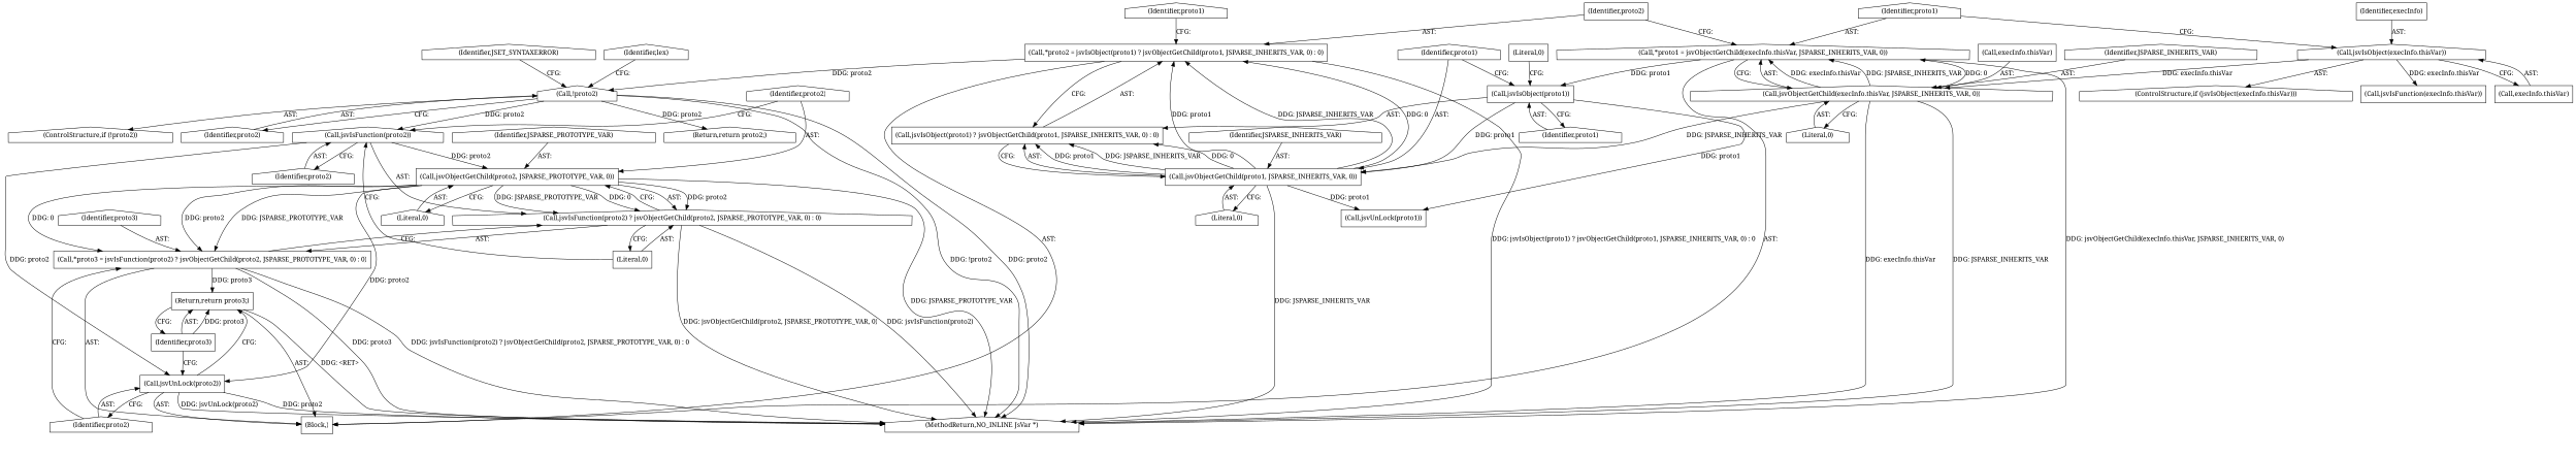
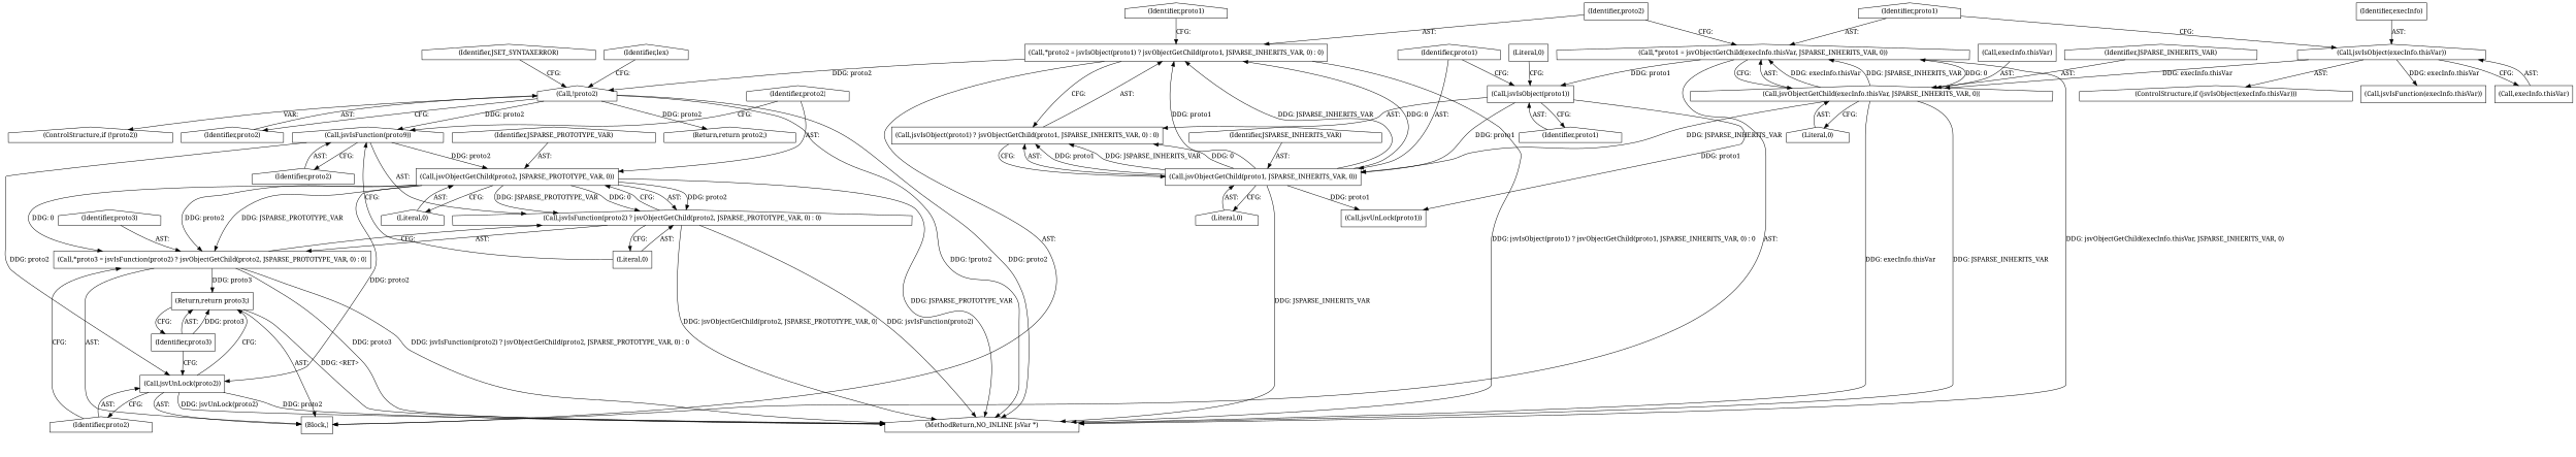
  digraph {
    fontname="Noto Serif"
    node [fontname="Noto Serif" shape=house]
    edge [fontname="Noto Serif"]
-   n1 [label="(Call,jsvIsFunction(proto2))"]
+   n1 [label="(Call,jsvIsFunction(proto9))"]
    n2 [label="(Call,jsvObjectGetChild(proto2, JSPARSE_PROTOTYPE_VAR, 0))" shape=box]
    n3 [label="(Call,jsvIsFunction(proto2) ? jsvObjectGetChild(proto2, JSPARSE_PROTOTYPE_VAR, 0) : 0)"]
    n4 [label="(Call,jsvUnLock(proto2))" shape=box]
    n5 [label="(Identifier,proto2)"]
    n6 [label="(MethodReturn,NO_INLINE JsVar *)"]
    n7 [label="(Call,*proto3 = jsvIsFunction(proto2) ? jsvObjectGetChild(proto2, JSPARSE_PROTOTYPE_VAR, 0) : 0)" shape=box]
    n8 [label="(Literal,0)"]
    n9 [label="(Literal,0)" shape=box]
    n10 [label="(Block,)" shape=box]
    n11 [label="(Return,return proto3;)" shape=box]
    n12 [label="(Identifier,proto2)"]
    n13 [label="(Call,!proto2)"]
    n14 [label="(ControlStructure,if (!proto2))"]
    n15 [label="(Identifier,proto2)"]
    n16 [label="(Return,return proto2;)"]
    n17 [label="(Call,*proto2 = jsvIsObject(proto1) ? jsvObjectGetChild(proto1, JSPARSE_INHERITS_VAR, 0) : 0)" shape=box]
    n18 [label="(Call,jsvIsObject(proto1) ? jsvObjectGetChild(proto1, JSPARSE_INHERITS_VAR, 0) : 0)" shape=box]
    n19 [label="(Call,jsvObjectGetChild(proto1, JSPARSE_INHERITS_VAR, 0))" shape=box]
    n20 [label="(Call,jsvUnLock(proto1))" shape=box]
    n21 [label="(Literal,0)"]
    n22 [label="(Call,jsvIsObject(proto1))" shape=box]
    n23 [label="(Identifier,proto1)"]
    n24 [label="(Call,*proto1 = jsvObjectGetChild(execInfo.thisVar, JSPARSE_INHERITS_VAR, 0))"]
    n25 [label="(Call,jsvObjectGetChild(execInfo.thisVar, JSPARSE_INHERITS_VAR, 0))"]
    n26 [label="(Literal,0)"]
    n27 [label="(Call,jsvIsObject(execInfo.thisVar))"]
    n28 [label="(Call,execInfo.thisVar)" shape=box]
    n29 [label="(ControlStructure,if (jsvIsObject(execInfo.thisVar)))"]
    n30 [label="(Call,jsvIsFunction(execInfo.thisVar))" shape=box]
    n31 [label="(Identifier,proto3)" shape=box]
    n32 [label="(Identifier,proto2)"]
    n33 [label="(Literal,0)" shape=box]
    n34 [label="(Identifier,lex)"]
    n35 [label="(Identifier,JSET_SYNTAXERROR)"]
    n36 [label="(Identifier,proto1)"]
    n37 [label="(Identifier,proto1)"]
    n38 [label="(Identifier,proto2)" shape=box]
    n39 [label="(Identifier,JSPARSE_PROTOTYPE_VAR)"]
    n40 [label="(Identifier,execInfo)" shape=box]
    n41 [label="(Call,execInfo.thisVar)" shape=box]
    n42 [label="(Identifier,proto3)"]
    n43 [label="(Identifier,proto1)"]
    n44 [label="(Identifier,JSPARSE_INHERITS_VAR)"]
    n45 [label="(Identifier,JSPARSE_INHERITS_VAR)"]
    n1 -> n2 [label="DDG: proto2"]
    n1 -> n3 [label="AST: "]
    n1 -> n4 [label="DDG: proto2"]
    n1 -> n5 [label="CFG: "]
    n2 -> n3 [label="AST: "]
    n2 -> n3 [label="DDG: proto2"]
    n2 -> n3 [label="DDG: JSPARSE_PROTOTYPE_VAR"]
    n2 -> n3 [label="DDG: 0"]
    n2 -> n4 [label="DDG: proto2"]
    n2 -> n6 [label="DDG: JSPARSE_PROTOTYPE_VAR"]
    n2 -> n7 [label="DDG: proto2"]
    n2 -> n7 [label="DDG: JSPARSE_PROTOTYPE_VAR"]
    n2 -> n7 [label="DDG: 0"]
    n2 -> n8 [label="CFG: "]
    n3 -> n2 [label="CFG: "]
    n3 -> n6 [label="DDG: jsvObjectGetChild(proto2, JSPARSE_PROTOTYPE_VAR, 0)"]
    n3 -> n6 [label="DDG: jsvIsFunction(proto2)"]
    n3 -> n7 [label="AST: "]
    n3 -> n9 [label="CFG: "]
    n4 -> n6 [label="DDG: proto2"]
    n4 -> n6 [label="DDG: jsvUnLock(proto2)"]
    n4 -> n10 [label="AST: "]
    n4 -> n11 [label="CFG: "]
    n4 -> n12 [label="CFG: "]
    n5 -> n1 [label="AST: "]
    n7 -> n3 [label="CFG: "]
    n7 -> n6 [label="DDG: proto3"]
    n7 -> n6 [label="DDG: jsvIsFunction(proto2) ? jsvObjectGetChild(proto2, JSPARSE_PROTOTYPE_VAR, 0) : 0"]
    n7 -> n10 [label="AST: "]
    n7 -> n11 [label="DDG: proto3"]
    n8 -> n2 [label="AST: "]
    n9 -> n1 [label="CFG: "]
    n9 -> n3 [label="AST: "]
    n11 -> n6 [label="DDG: <RET>"]
    n11 -> n10 [label="AST: "]
    n11 -> n31 [label="CFG: "]
    n12 -> n4 [label="AST: "]
    n12 -> n7 [label="CFG: "]
    n13 -> n1 [label="DDG: proto2"]
    n13 -> n6 [label="DDG: !proto2"]
    n13 -> n6 [label="DDG: proto2"]
-   n13 -> n14 [label="AST: "]
+   n13 -> n14 [label="VAR: "]
    n13 -> n15 [label="CFG: "]
    n13 -> n16 [label="DDG: proto2"]
    n15 -> n13 [label="AST: "]
    n17 -> n6 [label="DDG: jsvIsObject(proto1) ? jsvObjectGetChild(proto1, JSPARSE_INHERITS_VAR, 0) : 0"]
    n17 -> n10 [label="AST: "]
    n17 -> n13 [label="DDG: proto2"]
    n17 -> n18 [label="CFG: "]
    n18 -> n17 [label="AST: "]
    n18 -> n19 [label="CFG: "]
    n19 -> n6 [label="DDG: JSPARSE_INHERITS_VAR"]
    n19 -> n17 [label="DDG: proto1"]
    n19 -> n17 [label="DDG: JSPARSE_INHERITS_VAR"]
    n19 -> n17 [label="DDG: 0"]
    n19 -> n18 [label="AST: "]
    n19 -> n18 [label="DDG: proto1"]
    n19 -> n18 [label="DDG: JSPARSE_INHERITS_VAR"]
    n19 -> n18 [label="DDG: 0"]
    n19 -> n20 [label="DDG: proto1"]
    n19 -> n21 [label="CFG: "]
    n21 -> n19 [label="AST: "]
    n22 -> n18 [label="AST: "]
    n22 -> n19 [label="DDG: proto1"]
    n22 -> n20 [label="DDG: proto1"]
    n22 -> n23 [label="CFG: "]
    n23 -> n22 [label="AST: "]
    n24 -> n6 [label="DDG: jsvObjectGetChild(execInfo.thisVar, JSPARSE_INHERITS_VAR, 0)"]
    n24 -> n10 [label="AST: "]
    n24 -> n22 [label="DDG: proto1"]
    n24 -> n25 [label="CFG: "]
    n25 -> n6 [label="DDG: execInfo.thisVar"]
    n25 -> n6 [label="DDG: JSPARSE_INHERITS_VAR"]
    n25 -> n19 [label="DDG: JSPARSE_INHERITS_VAR"]
    n25 -> n24 [label="AST: "]
    n25 -> n24 [label="DDG: execInfo.thisVar"]
    n25 -> n24 [label="DDG: JSPARSE_INHERITS_VAR"]
    n25 -> n24 [label="DDG: 0"]
    n25 -> n26 [label="CFG: "]
    n26 -> n25 [label="AST: "]
    n27 -> n25 [label="DDG: execInfo.thisVar"]
    n27 -> n28 [label="CFG: "]
    n27 -> n29 [label="AST: "]
    n27 -> n30 [label="DDG: execInfo.thisVar"]
    n28 -> n27 [label="AST: "]
    n31 -> n4 [label="CFG: "]
    n31 -> n11 [label="AST: "]
    n31 -> n11 [label="DDG: proto3"]
    n32 -> n1 [label="CFG: "]
    n32 -> n2 [label="AST: "]
    n33 -> n22 [label="CFG: "]
    n34 -> n13 [label="CFG: "]
    n35 -> n13 [label="CFG: "]
    n36 -> n17 [label="CFG: "]
    n37 -> n19 [label="AST: "]
    n37 -> n22 [label="CFG: "]
    n38 -> n17 [label="AST: "]
    n38 -> n24 [label="CFG: "]
    n39 -> n2 [label="AST: "]
    n40 -> n27 [label="AST: "]
    n41 -> n25 [label="AST: "]
    n42 -> n7 [label="AST: "]
    n43 -> n24 [label="AST: "]
    n43 -> n27 [label="CFG: "]
    n44 -> n25 [label="AST: "]
    n45 -> n19 [label="AST: "]
  }
